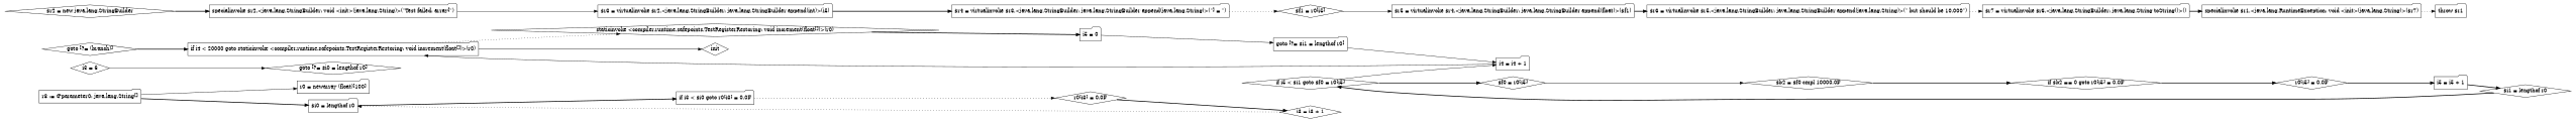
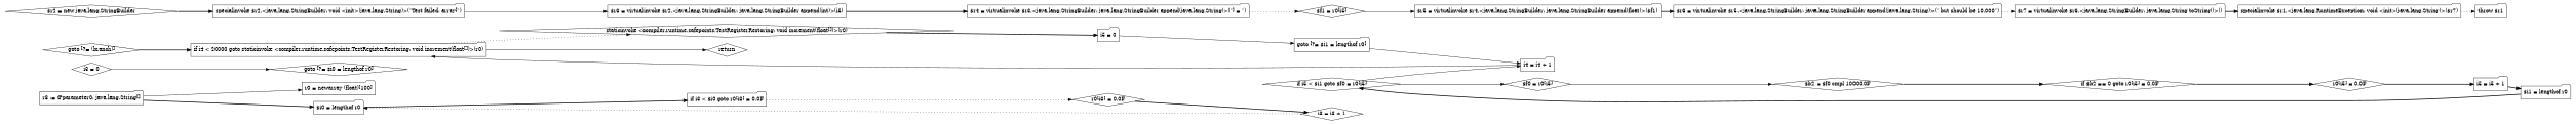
  digraph {
    rankdir=LR
    node [shape=folder]
    edge [style=bold]
    "r8 := @parameter0: java.lang.String[]"
    "r0 = newarray (float)[100]"
    "$i0 = lengthof r0"
-   "i3 = 0" [shape=diamond label="i3 = 6"]
+   "i3 = 0" [shape=diamond]
    "goto [?= $i0 = lengthof r0]" [shape=diamond]
    "if i3 < $i0 goto r0[i3] = 0.0F"
    "r0[i3] = 0.0F" [shape=diamond]
    "i3 = i3 + 1" [shape=diamond]
    "goto [?= (branch)]" [shape=diamond]
    "if i4 < 20000 goto staticinvoke <compiler.runtime.safepoints.TestRegisterRestoring: void increment(float[])>(r0)"
    "staticinvoke <compiler.runtime.safepoints.TestRegisterRestoring: void increment(float[])>(r0)" [shape=diamond]
-   return [shape=diamond label=init]
+   return [shape=diamond]
    "i5 = 0"
    "goto [?= $i1 = lengthof r0]"
    "i4 = i4 + 1"
    "if i5 < $i1 goto $f0 = r0[i5]" [shape=diamond]
-   "$i1 = lengthof r0" [shape=diamond]
+   "$i1 = lengthof r0"
    "$f0 = r0[i5]" [shape=diamond]
    "$b2 = $f0 cmpl 10000.0F" [shape=diamond]
    "if $b2 == 0 goto r0[i5] = 0.0F" [shape=diamond]
    "r0[i5] = 0.0F" [shape=diamond]
    "i5 = i5 + 1"
    "$r2 = new java.lang.StringBuilder" [shape=diamond]
    "specialinvoke $r2.<java.lang.StringBuilder: void <init>(java.lang.String)>(\"Test failed: array[\")"
    "$r3 = virtualinvoke $r2.<java.lang.StringBuilder: java.lang.StringBuilder append(int)>(i5)"
    "$r4 = virtualinvoke $r3.<java.lang.StringBuilder: java.lang.StringBuilder append(java.lang.String)>(\"] = \")"
    "$f1 = r0[i5]" [shape=diamond]
    "$r5 = virtualinvoke $r4.<java.lang.StringBuilder: java.lang.StringBuilder append(float)>($f1)"
    "$r6 = virtualinvoke $r5.<java.lang.StringBuilder: java.lang.StringBuilder append(java.lang.String)>(\" but should be 10.000\")"
    "$r7 = virtualinvoke $r6.<java.lang.StringBuilder: java.lang.String toString()>()"
    "specialinvoke $r1.<java.lang.RuntimeException: void <init>(java.lang.String)>($r7)"
    "throw $r1"
    "r8 := @parameter0: java.lang.String[]" -> "r0 = newarray (float)[100]" [style=solid]
    "r8 := @parameter0: java.lang.String[]" -> "$i0 = lengthof r0"
    "$i0 = lengthof r0" -> "if i3 < $i0 goto r0[i3] = 0.0F"
    "i3 = 0" -> "goto [?= $i0 = lengthof r0]" [style=solid]
    "if i3 < $i0 goto r0[i3] = 0.0F" -> "r0[i3] = 0.0F" [style=dotted]
    "r0[i3] = 0.0F" -> "i3 = i3 + 1"
    "i3 = i3 + 1" -> "$i0 = lengthof r0" [style=dotted]
    "goto [?= (branch)]" -> "if i4 < 20000 goto staticinvoke <compiler.runtime.safepoints.TestRegisterRestoring: void increment(float[])>(r0)"
    "if i4 < 20000 goto staticinvoke <compiler.runtime.safepoints.TestRegisterRestoring: void increment(float[])>(r0)" -> "staticinvoke <compiler.runtime.safepoints.TestRegisterRestoring: void increment(float[])>(r0)" [style=dotted]
    "if i4 < 20000 goto staticinvoke <compiler.runtime.safepoints.TestRegisterRestoring: void increment(float[])>(r0)" -> return [style=solid]
    "staticinvoke <compiler.runtime.safepoints.TestRegisterRestoring: void increment(float[])>(r0)" -> "i5 = 0"
    "i5 = 0" -> "goto [?= $i1 = lengthof r0]" [style=solid]
    "goto [?= $i1 = lengthof r0]" -> "i4 = i4 + 1" [style=solid]
    "i4 = i4 + 1" -> "if i4 < 20000 goto staticinvoke <compiler.runtime.safepoints.TestRegisterRestoring: void increment(float[])>(r0)" [style=solid]
    "if i5 < $i1 goto $f0 = r0[i5]" -> "i4 = i4 + 1" [style=solid]
-   "if i5 < $i1 goto $f0 = r0[i5]" -> "$f0 = r0[i5]"
+   "if i5 < $i1 goto $f0 = r0[i5]" -> "$f0 = r0[i5]" [style=solid]
    "$i1 = lengthof r0" -> "if i5 < $i1 goto $f0 = r0[i5]"
    "$f0 = r0[i5]" -> "$b2 = $f0 cmpl 10000.0F" [style=solid]
    "$b2 = $f0 cmpl 10000.0F" -> "if $b2 == 0 goto r0[i5] = 0.0F"
    "if $b2 == 0 goto r0[i5] = 0.0F" -> "r0[i5] = 0.0F"
    "r0[i5] = 0.0F" -> "i5 = i5 + 1"
    "i5 = i5 + 1" -> "$i1 = lengthof r0"
    "$r2 = new java.lang.StringBuilder" -> "specialinvoke $r2.<java.lang.StringBuilder: void <init>(java.lang.String)>(\"Test failed: array[\")"
    "specialinvoke $r2.<java.lang.StringBuilder: void <init>(java.lang.String)>(\"Test failed: array[\")" -> "$r3 = virtualinvoke $r2.<java.lang.StringBuilder: java.lang.StringBuilder append(int)>(i5)" [style=solid]
    "$r3 = virtualinvoke $r2.<java.lang.StringBuilder: java.lang.StringBuilder append(int)>(i5)" -> "$r4 = virtualinvoke $r3.<java.lang.StringBuilder: java.lang.StringBuilder append(java.lang.String)>(\"] = \")"
    "$r4 = virtualinvoke $r3.<java.lang.StringBuilder: java.lang.StringBuilder append(java.lang.String)>(\"] = \")" -> "$f1 = r0[i5]" [style=dotted]
    "$f1 = r0[i5]" -> "$r5 = virtualinvoke $r4.<java.lang.StringBuilder: java.lang.StringBuilder append(float)>($f1)" [style=solid]
    "$r5 = virtualinvoke $r4.<java.lang.StringBuilder: java.lang.StringBuilder append(float)>($f1)" -> "$r6 = virtualinvoke $r5.<java.lang.StringBuilder: java.lang.StringBuilder append(java.lang.String)>(\" but should be 10.000\")"
    "$r6 = virtualinvoke $r5.<java.lang.StringBuilder: java.lang.StringBuilder append(java.lang.String)>(\" but should be 10.000\")" -> "$r7 = virtualinvoke $r6.<java.lang.StringBuilder: java.lang.String toString()>()" [style=dotted]
    "$r7 = virtualinvoke $r6.<java.lang.StringBuilder: java.lang.String toString()>()" -> "specialinvoke $r1.<java.lang.RuntimeException: void <init>(java.lang.String)>($r7)"
    "specialinvoke $r1.<java.lang.RuntimeException: void <init>(java.lang.String)>($r7)" -> "throw $r1" [style=dotted]
  }
